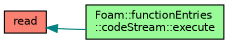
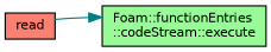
  digraph {
    rankdir=LR
    node [color=black fontname=Helvetica fontsize=10 shape=record style=filled]
    n1 [fillcolor=salmon fontcolor=black height=0.2 label=read width=0.4]
    n2 [height=0.2 label="Foam::functionEntries\l::codeStream::execute" width=0.4 fillcolor=palegreen]
-   n1 -> n2 [color=teal dir=back fontname=Helvetica fontsize=10 labelfontname=Helvetica labelfontsize=10 style=solid]
+   n2 -> n1 [color=teal dir=back fontname=Helvetica fontsize=10 labelfontname=Helvetica labelfontsize=10 style=solid]
  }
